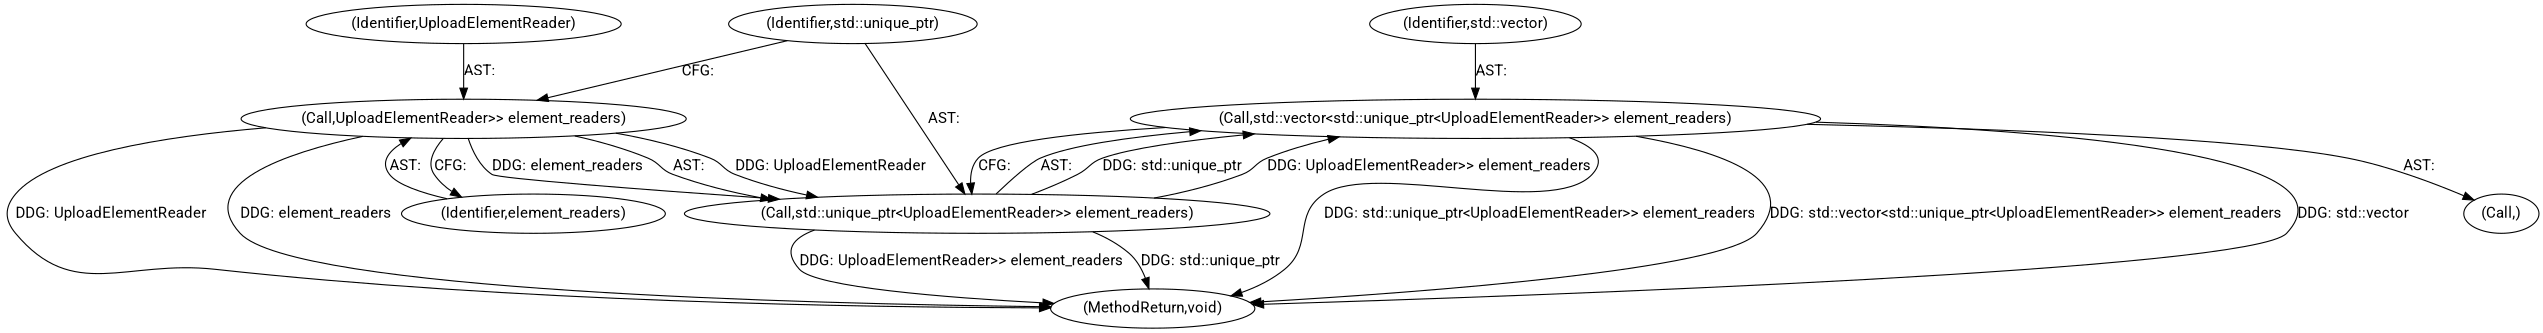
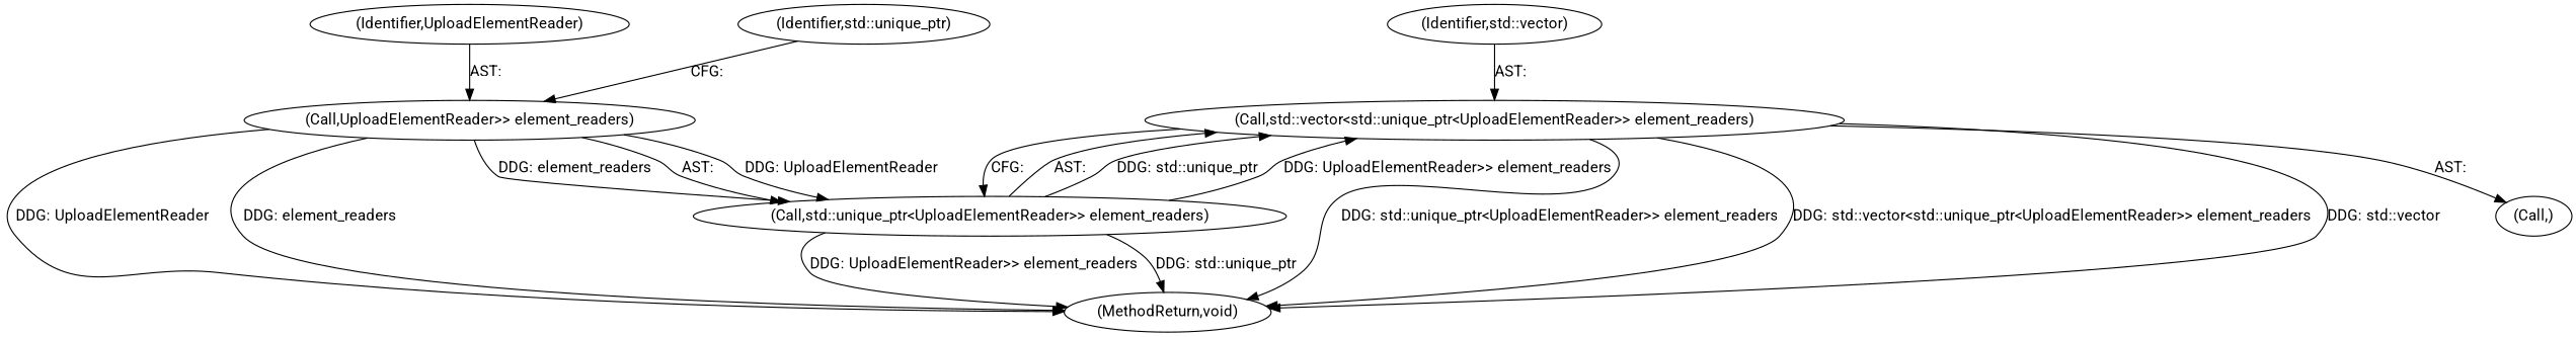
  digraph {
    fontname=Roboto
    node [fontname=Roboto]
    edge [fontname=Roboto]
    n1 [label="(Call,std::vector<std::unique_ptr<UploadElementReader>> element_readers)"]
    n2 [label="(Call,std::unique_ptr<UploadElementReader>> element_readers)"]
    n3 [label="(MethodReturn,void)"]
    n4 [label="(Call,)"]
    n5 [label="(Call,UploadElementReader>> element_readers)"]
-   n6 [label="(Identifier,element_readers)"]
    n7 [label="(Identifier,std::unique_ptr)"]
    n8 [label="(Identifier,UploadElementReader)"]
    n9 [label="(Identifier,std::vector)"]
    n1 -> n2 [label="CFG: "]
    n1 -> n3 [label="DDG: std::unique_ptr<UploadElementReader>> element_readers"]
    n1 -> n3 [label="DDG: std::vector<std::unique_ptr<UploadElementReader>> element_readers"]
    n1 -> n3 [label="DDG: std::vector"]
    n1 -> n4 [label="AST: "]
    n2 -> n1 [label="AST: "]
    n2 -> n1 [label="DDG: std::unique_ptr"]
    n2 -> n1 [label="DDG: UploadElementReader>> element_readers"]
    n2 -> n3 [label="DDG: std::unique_ptr"]
    n2 -> n3 [label="DDG: UploadElementReader>> element_readers"]
    n5 -> n2 [label="AST: "]
    n5 -> n2 [label="DDG: UploadElementReader"]
    n5 -> n2 [label="DDG: element_readers"]
    n5 -> n3 [label="DDG: UploadElementReader"]
    n5 -> n3 [label="DDG: element_readers"]
-   n5 -> n6 [label="CFG: "]
-   n6 -> n5 [label="AST: "]
-   n7 -> n2 [label="AST: "]
    n7 -> n5 [label="CFG: "]
    n8 -> n5 [label="AST: "]
    n9 -> n1 [label="AST: "]
  }
